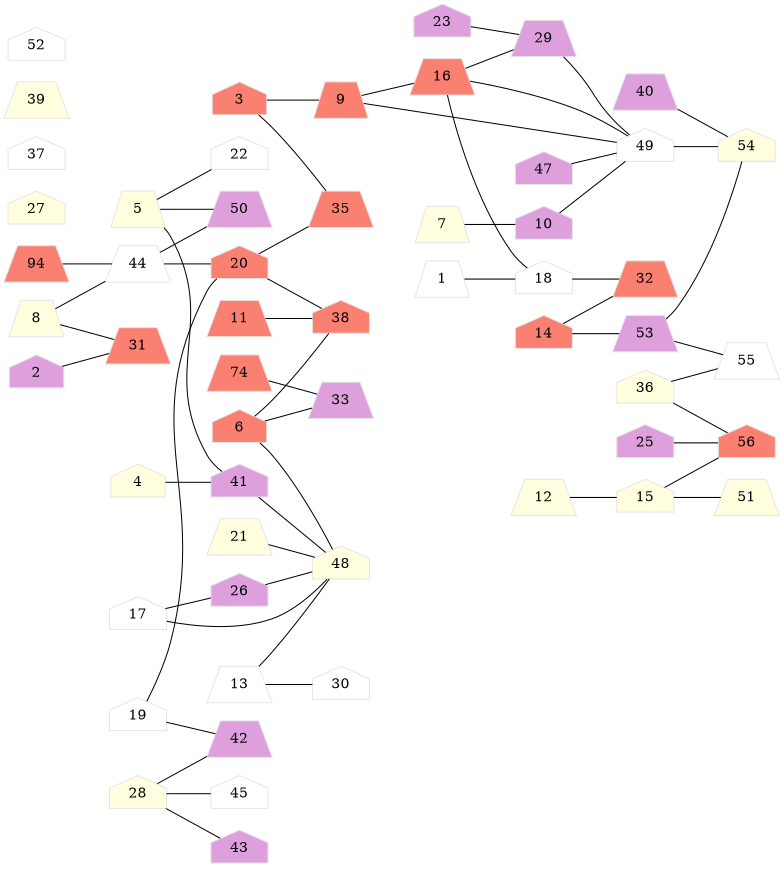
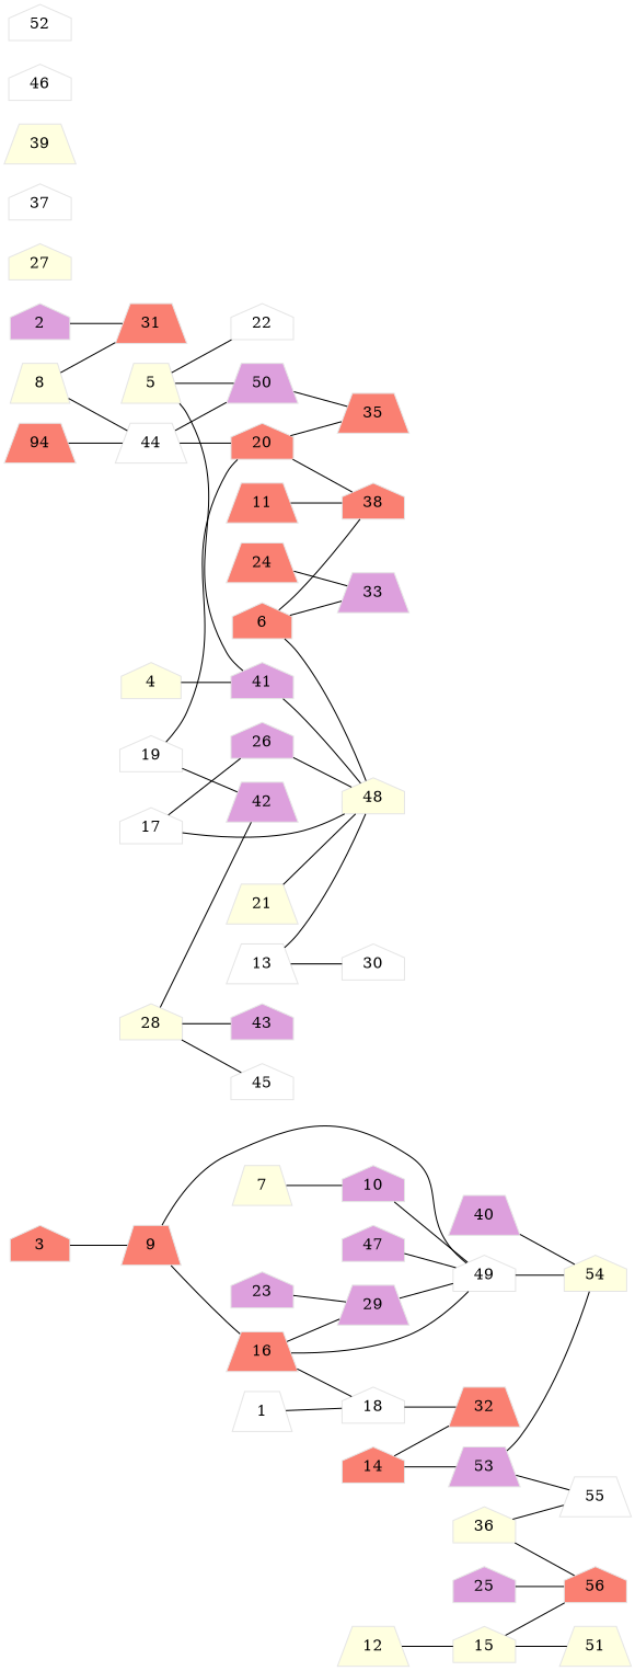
  graph {
    rankdir=LR
    node [color=gray90 fillcolor=white shape=house style=filled]
    1 [shape=trapezium]
    18
    32 [fillcolor=salmon shape=trapezium]
    2 [fillcolor=plum]
    31 [fillcolor=salmon shape=trapezium]
    3 [fillcolor=salmon]
    9 [fillcolor=salmon shape=trapezium]
    35 [fillcolor=salmon shape=trapezium]
    16 [fillcolor=salmon shape=trapezium]
    49
    4 [fillcolor=lightyellow]
    41 [fillcolor=plum]
    48 [fillcolor=lightyellow]
    5 [fillcolor=lightyellow shape=trapezium]
    22
    50 [fillcolor=plum shape=trapezium]
    6 [fillcolor=salmon]
    33 [fillcolor=plum shape=trapezium]
    38 [fillcolor=salmon]
    7 [fillcolor=lightyellow shape=trapezium]
    10 [fillcolor=plum]
    8 [fillcolor=lightyellow shape=trapezium]
    44 [shape=trapezium]
    20 [fillcolor=salmon]
    29 [fillcolor=plum shape=trapezium]
    54 [fillcolor=lightyellow]
    11 [fillcolor=salmon shape=trapezium]
    12 [fillcolor=lightyellow shape=trapezium]
    15 [fillcolor=lightyellow]
    51 [fillcolor=lightyellow shape=trapezium]
    56 [fillcolor=salmon]
    21 [fillcolor=lightyellow shape=trapezium]
    13 [shape=trapezium]
    30
    14 [fillcolor=salmon]
    53 [fillcolor=plum shape=trapezium]
    55 [shape=trapezium]
    17
    26 [fillcolor=plum]
    19
    42 [fillcolor=plum shape=trapezium]
    23 [fillcolor=plum]
-   24 [fillcolor=salmon shape=trapezium label=74]
+   24 [fillcolor=salmon shape=trapezium]
    25 [fillcolor=plum]
    27 [fillcolor=lightyellow]
    28 [fillcolor=lightyellow]
    43 [fillcolor=plum]
    45
    n49 [fillcolor=salmon label=94 shape=trapezium]
    36 [fillcolor=lightyellow]
    37
    39 [fillcolor=lightyellow shape=trapezium]
    40 [fillcolor=plum shape=trapezium]
+   46
    47 [fillcolor=plum]
    52
    1 -- 18
    18 -- 32
    2 -- 31
    3 -- 9
-   3 -- 35
+   50 -- 35
    9 -- 16
    9 -- 49
    16 -- 18
    16 -- 49
    16 -- 29
    49 -- 54
    4 -- 41
    41 -- 48
    5 -- 41
    5 -- 22
    5 -- 50
    6 -- 48
    6 -- 33
    6 -- 38
    7 -- 10
    10 -- 49
    8 -- 31
    8 -- 44
    44 -- 50
    44 -- 20
    20 -- 35
    20 -- 38
    29 -- 49
    11 -- 38
    12 -- 15
    15 -- 51
    15 -- 56
    21 -- 48
    13 -- 48
    13 -- 30
    14 -- 32
    14 -- 53
    53 -- 54
    53 -- 55
    17 -- 48
    17 -- 26
    26 -- 48
    19 -- 20
    19 -- 42
    23 -- 29
    24 -- 33
    25 -- 56
    28 -- 42
    28 -- 43
    28 -- 45
    n49 -- 44
    36 -- 56
    36 -- 55
    40 -- 54
    47 -- 49
  }
